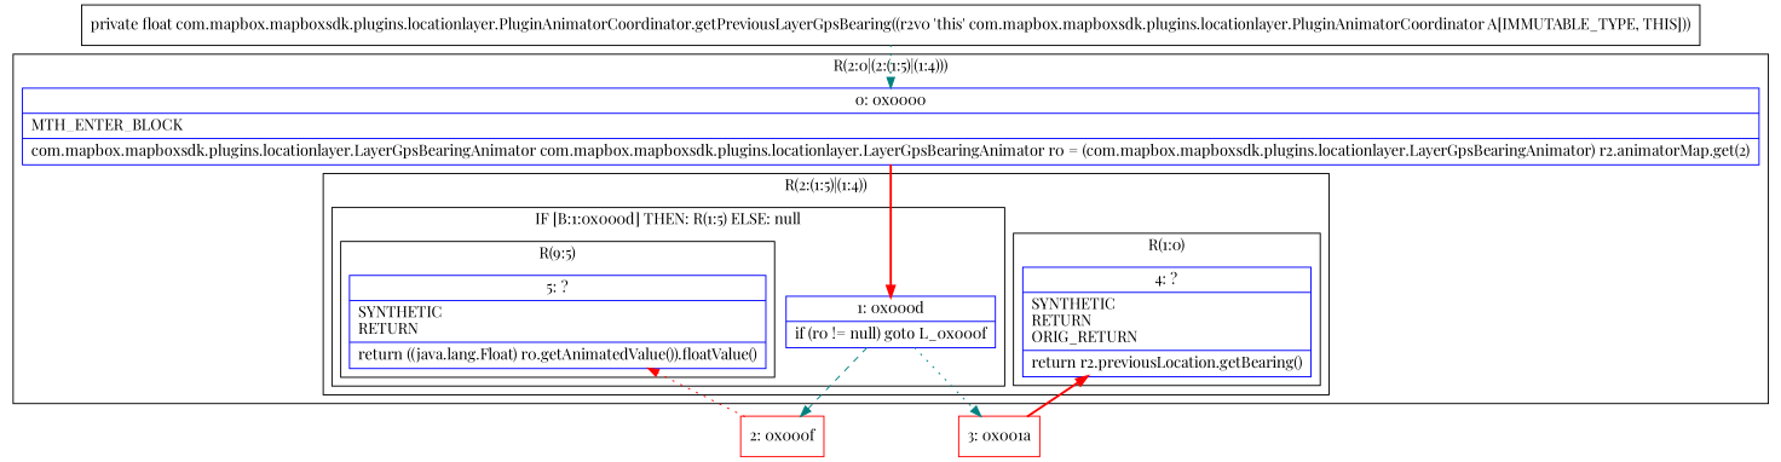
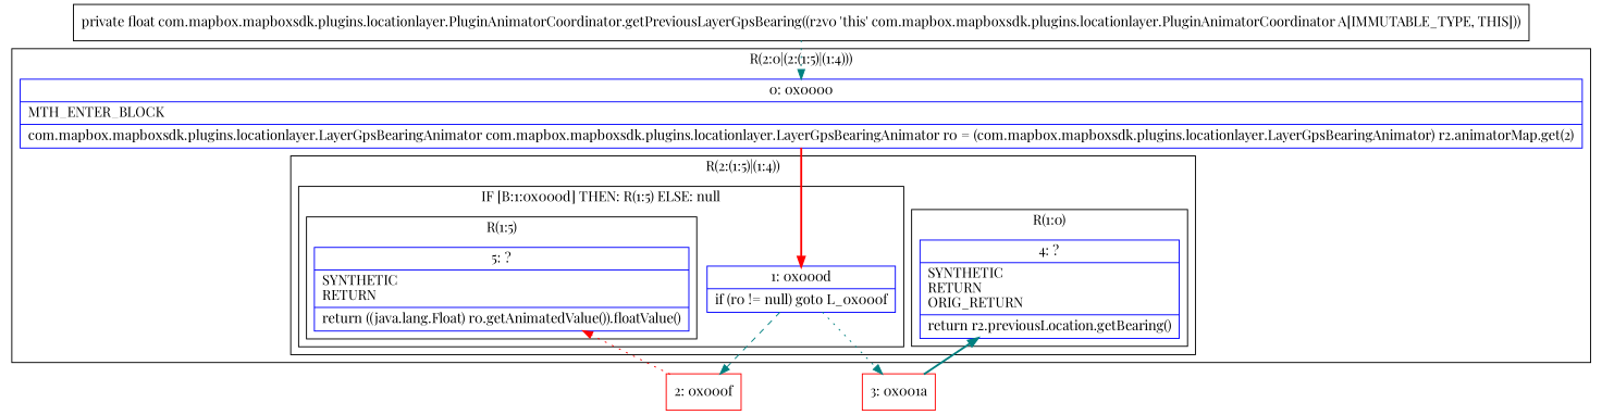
  digraph {
    fontname="Playfair Display"
    node [color=blue fontname="Playfair Display" shape=record]
    edge [color=teal fontname="Playfair Display" style=dotted]
    n1 [label="{5\:\ ?|SYNTHETIC\lRETURN\l|return ((java.lang.Float) r0.getAnimatedValue()).floatValue()\l}"]
    n2 [label="{1\:\ 0x000d|if (r0 != null) goto L_0x000f\l}"]
    n3 [label="{4\:\ ?|SYNTHETIC\lRETURN\lORIG_RETURN\l|return r2.previousLocation.getBearing()\l}"]
    n4 [label="{0\:\ 0x0000|MTH_ENTER_BLOCK\l|com.mapbox.mapboxsdk.plugins.locationlayer.LayerGpsBearingAnimator com.mapbox.mapboxsdk.plugins.locationlayer.LayerGpsBearingAnimator r0 = (com.mapbox.mapboxsdk.plugins.locationlayer.LayerGpsBearingAnimator) r2.animatorMap.get(2)\l}"]
    n5 [color=red label="{2\:\ 0x000f}"]
    n6 [color=red label="{3\:\ 0x001a}"]
    n7 [label="{private float com.mapbox.mapboxsdk.plugins.locationlayer.PluginAnimatorCoordinator.getPreviousLayerGpsBearing((r2v0 'this' com.mapbox.mapboxsdk.plugins.locationlayer.PluginAnimatorCoordinator A[IMMUTABLE_TYPE, THIS])) }" color=""]
    subgraph cluster_1 {
      label="R(2:0|(2:(1:5)|(1:4)))"
      n4
      subgraph cluster_2 {
        label="R(2:(1:5)|(1:4))"
        subgraph cluster_3 {
          label="IF [B:1:0x000d] THEN: R(1:5) ELSE: null"
          n2
          subgraph cluster_4 {
-           label="R(9:5)"
+           label="R(1:5)"
            n1
          }
        }
        subgraph cluster_5 {
          label="R(1:0)"
          n3
        }
      }
    }
    n2 -> n5 [style=dashed]
    n2 -> n6
    n4 -> n2 [color=red style=bold]
    n5 -> n1 [color=red]
-   n6 -> n3 [color=red style=bold]
+   n6 -> n3 [style=bold]
    n7 -> n4
  }
